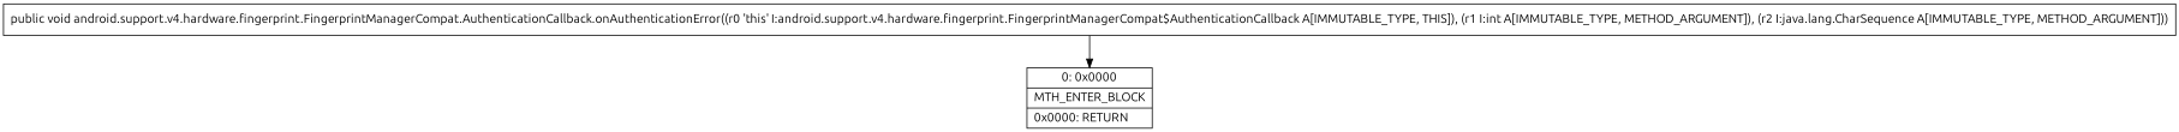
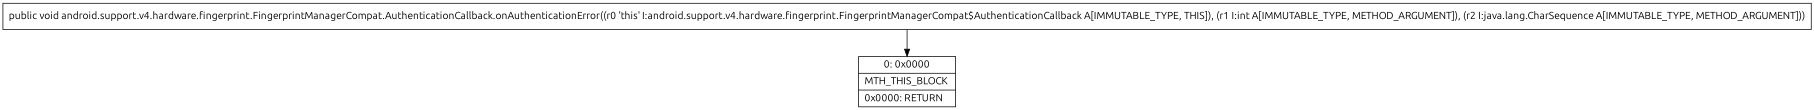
  digraph {
    fontname=Ubuntu
    node [shape=record fontname=Ubuntu]
-   n1 [label="{0\:\ 0x0000|MTH_ENTER_BLOCK\l|0x0000: RETURN   \l}"]
+   n1 [label="{0\:\ 0x0000|MTH_THIS_BLOCK\l|0x0000: RETURN   \l}"]
    n2 [label="{public void android.support.v4.hardware.fingerprint.FingerprintManagerCompat.AuthenticationCallback.onAuthenticationError((r0 'this' I:android.support.v4.hardware.fingerprint.FingerprintManagerCompat$AuthenticationCallback A[IMMUTABLE_TYPE, THIS]), (r1 I:int A[IMMUTABLE_TYPE, METHOD_ARGUMENT]), (r2 I:java.lang.CharSequence A[IMMUTABLE_TYPE, METHOD_ARGUMENT])) }"]
    n2 -> n1 [fontname=Ubuntu]
  }
